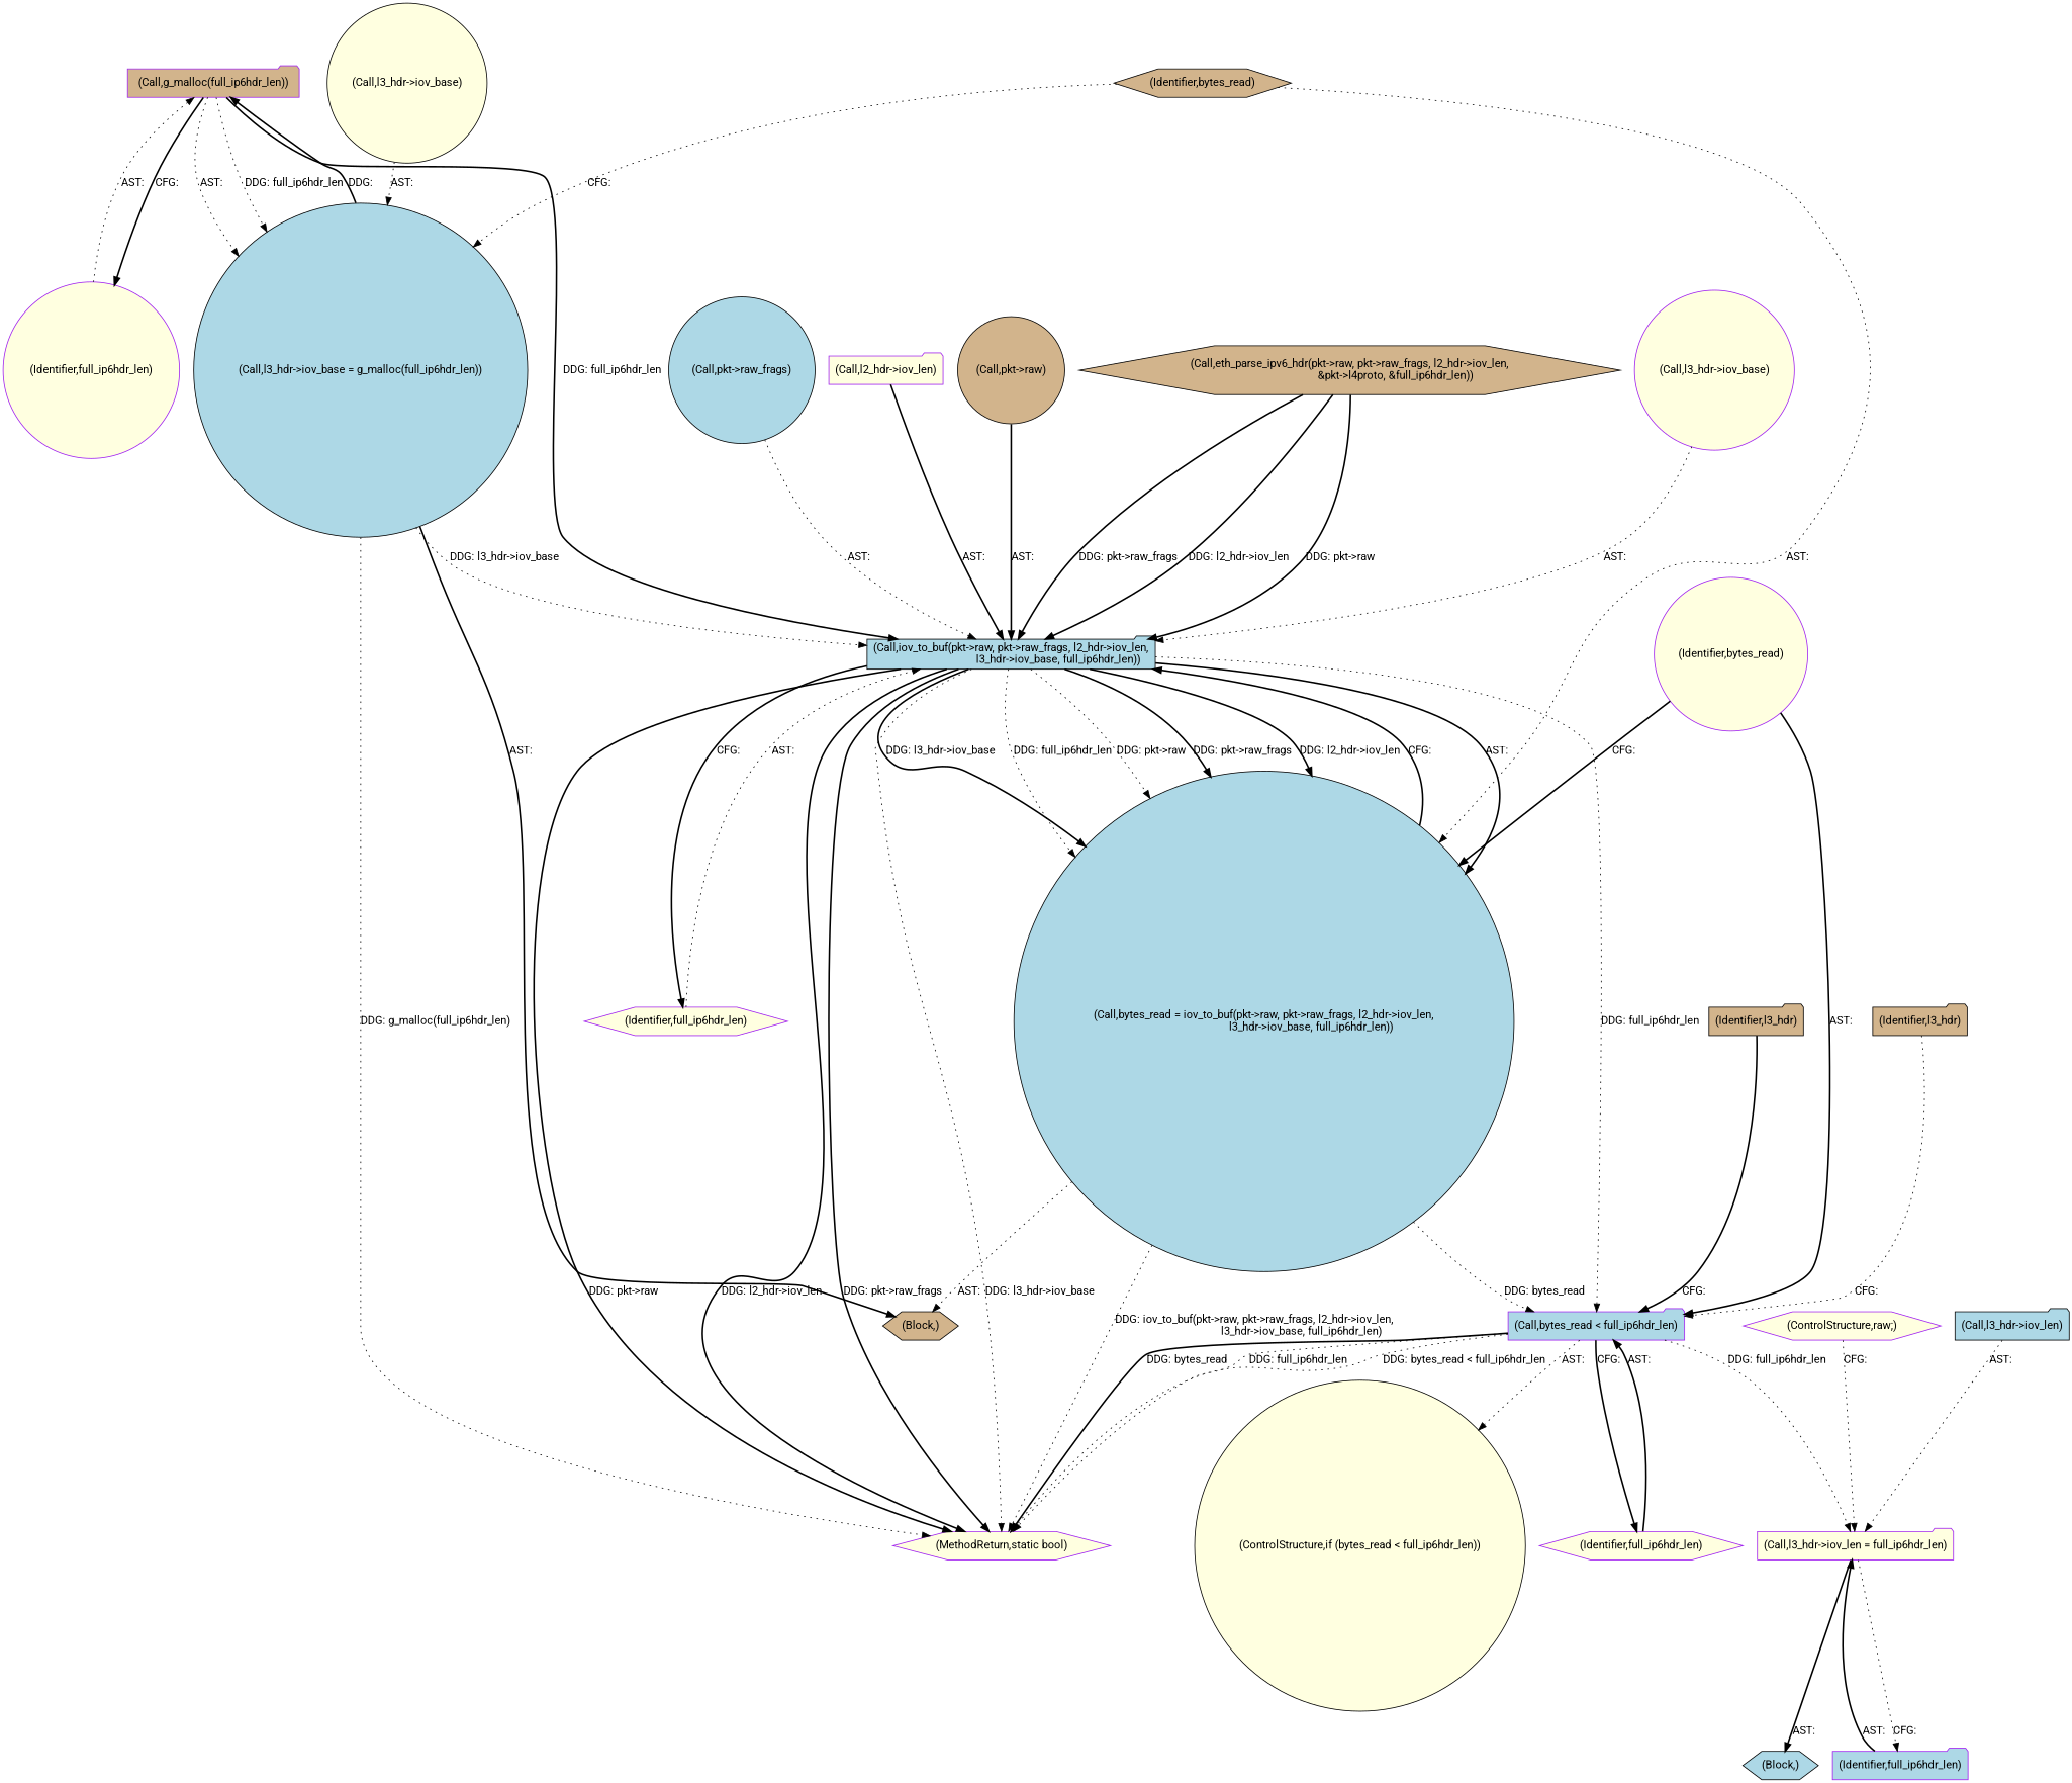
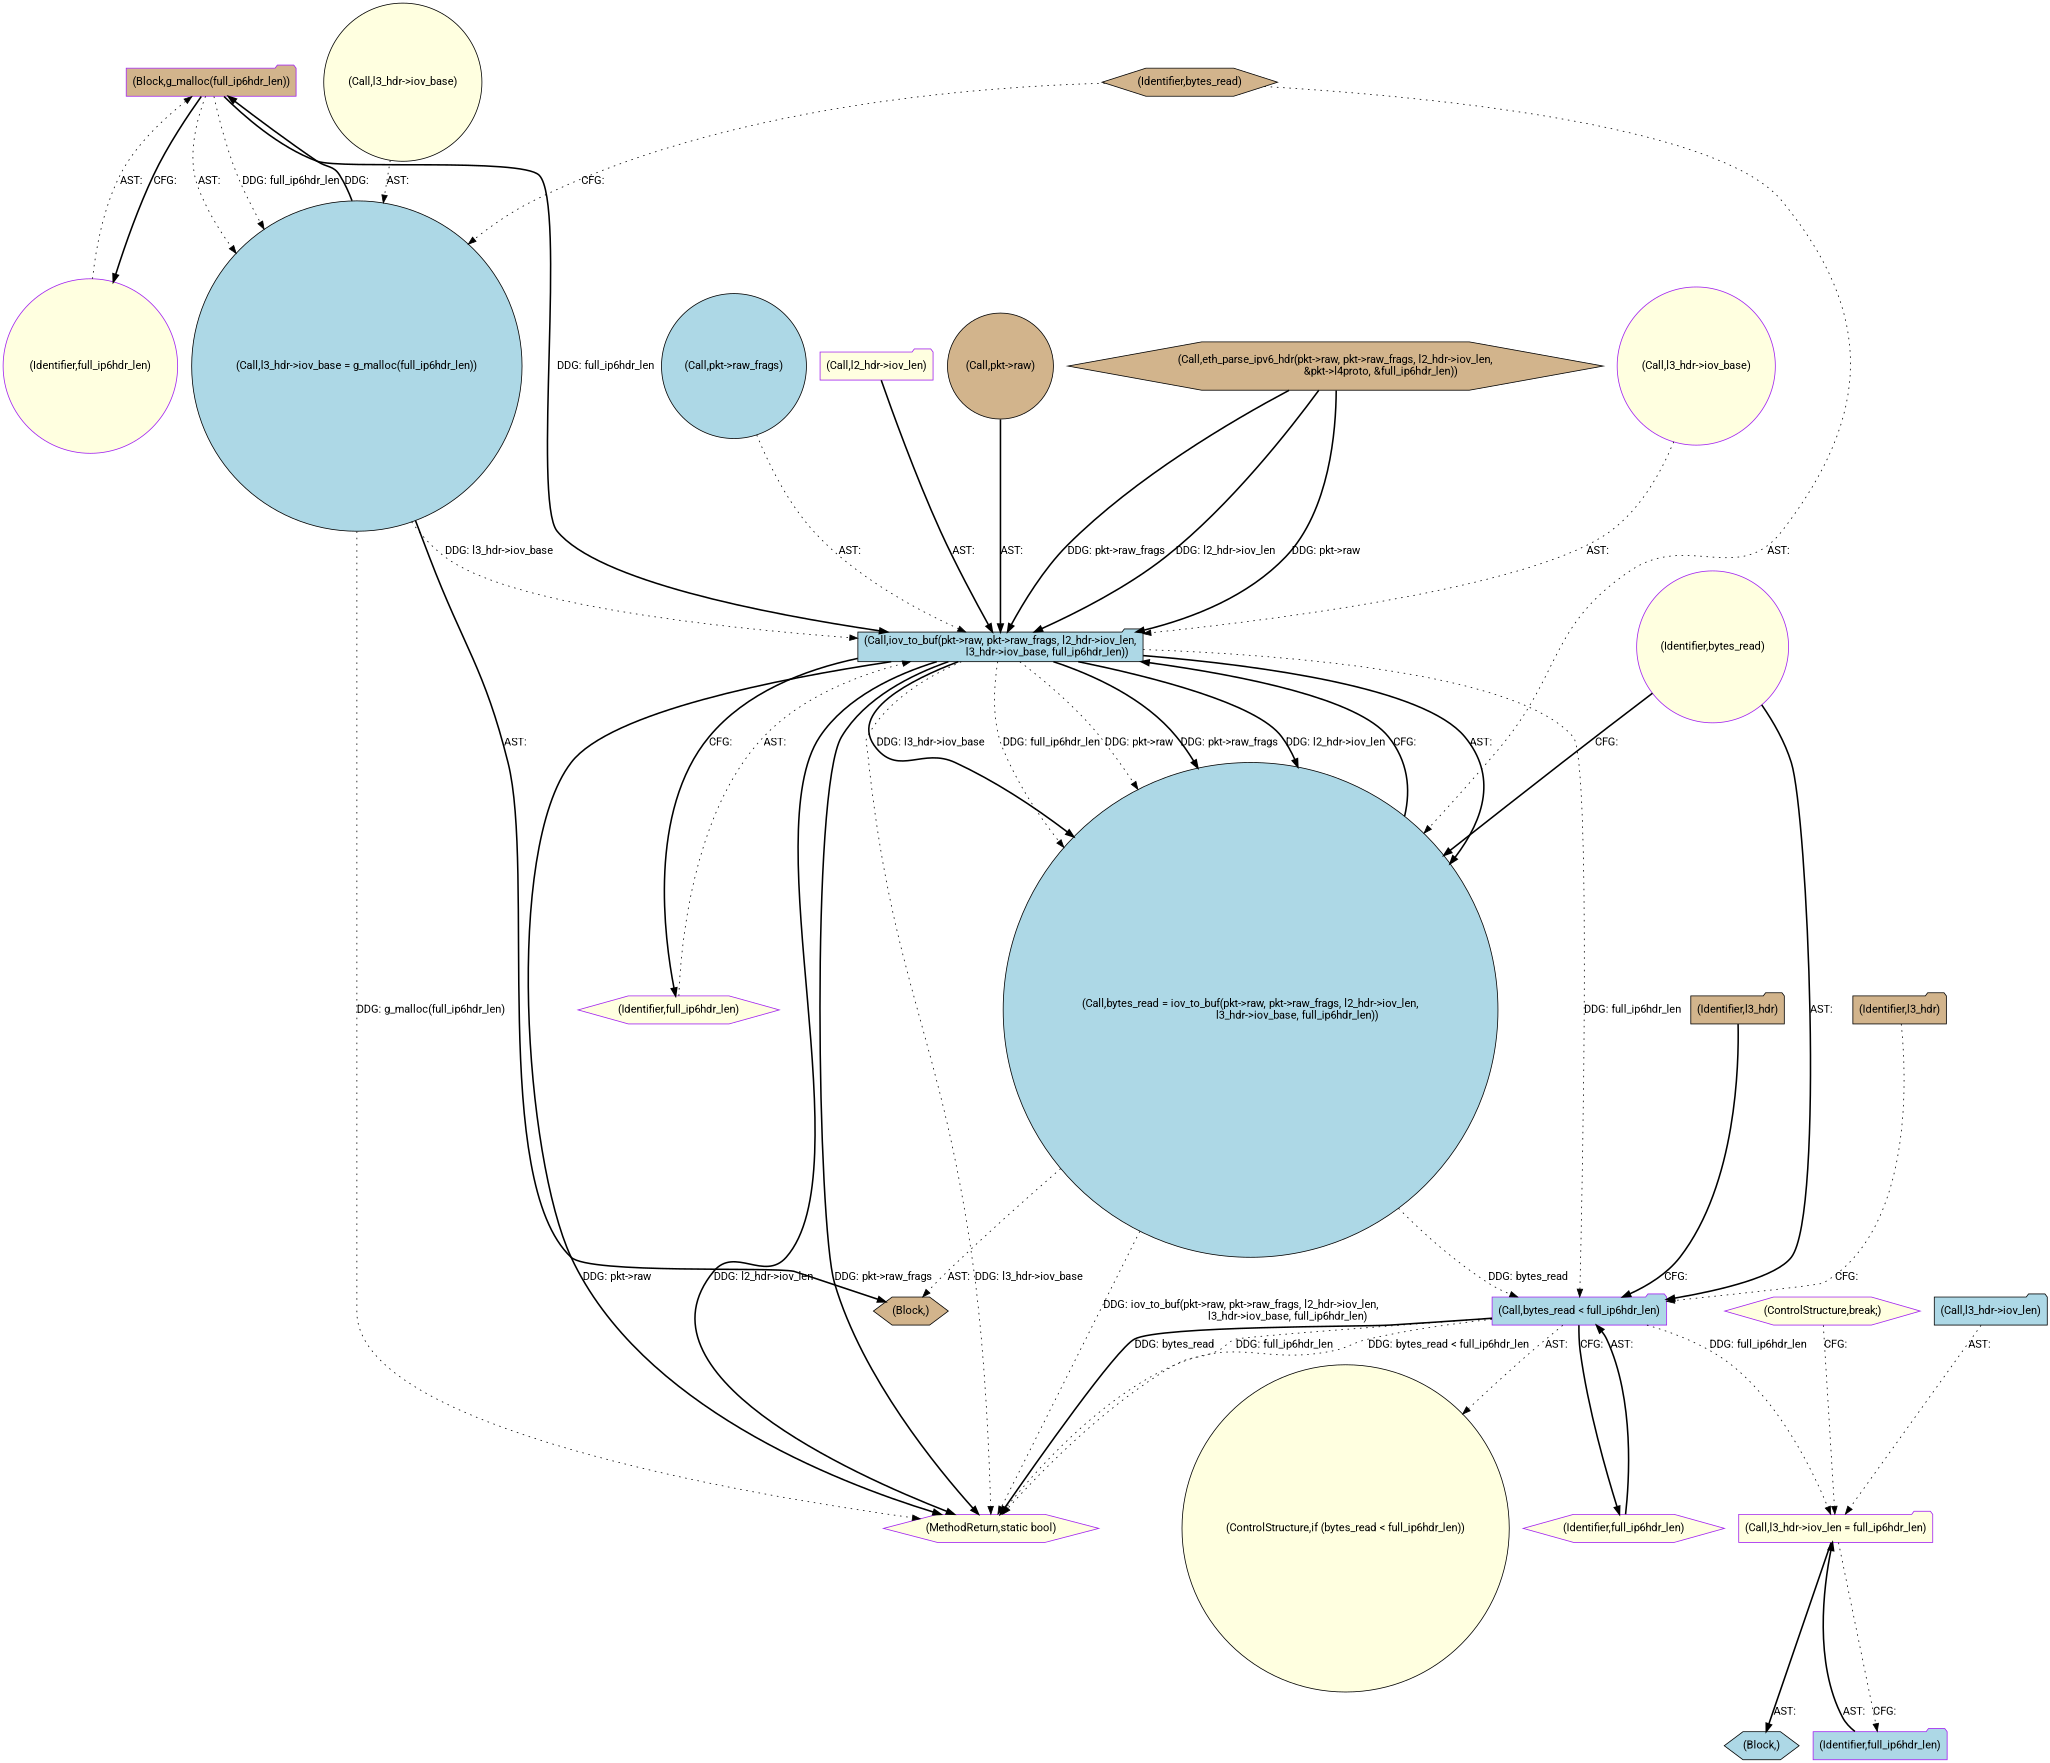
  digraph {
    fontname=Roboto
    node [color=black fillcolor=lightyellow fontname=Roboto shape=folder style=filled]
    edge [fontname=Roboto style=dotted]
-   n1 [color=purple fillcolor=tan label="(Call,g_malloc(full_ip6hdr_len))"]
+   n1 [color=purple fillcolor=tan label="(Block,g_malloc(full_ip6hdr_len))"]
    n2 [fillcolor=lightblue label="(Call,l3_hdr->iov_base = g_malloc(full_ip6hdr_len))" shape=circle]
    n3 [fillcolor=lightblue label="(Call,iov_to_buf(pkt->raw, pkt->raw_frags, l2_hdr->iov_len,\n                                l3_hdr->iov_base, full_ip6hdr_len))"]
    n4 [color=purple label="(Identifier,full_ip6hdr_len)" shape=circle]
    n5 [color=purple label="(MethodReturn,static bool)" shape=hexagon]
    n6 [fillcolor=tan label="(Block,)" shape=hexagon]
    n7 [fillcolor=lightblue label="(Call,bytes_read = iov_to_buf(pkt->raw, pkt->raw_frags, l2_hdr->iov_len,\n                                l3_hdr->iov_base, full_ip6hdr_len))" shape=circle]
    n8 [color=purple fillcolor=lightblue label="(Call,bytes_read < full_ip6hdr_len)"]
    n9 [color=purple label="(Identifier,full_ip6hdr_len)" shape=hexagon]
    n10 [color=purple label="(Call,l3_hdr->iov_len = full_ip6hdr_len)"]
    n11 [color=purple label="(Identifier,full_ip6hdr_len)" shape=hexagon]
    n12 [label="(ControlStructure,if (bytes_read < full_ip6hdr_len))" shape=circle]
    n13 [fillcolor=lightblue label="(Block,)" shape=hexagon]
    n14 [color=purple fillcolor=lightblue label="(Identifier,full_ip6hdr_len)"]
-   n15 [color=purple label="(ControlStructure,raw;)" shape=hexagon]
+   n15 [color=purple label="(ControlStructure,break;)" shape=hexagon]
    n16 [fillcolor=tan label="(Call,eth_parse_ipv6_hdr(pkt->raw, pkt->raw_frags, l2_hdr->iov_len,\n                               &pkt->l4proto, &full_ip6hdr_len))" shape=hexagon]
    n17 [fillcolor=tan label="(Identifier,l3_hdr)"]
    n18 [color=purple label="(Identifier,bytes_read)" shape=circle]
    n19 [fillcolor=lightblue label="(Call,l3_hdr->iov_len)"]
    n20 [label="(Call,l3_hdr->iov_base)" shape=circle]
    n21 [fillcolor=tan label="(Identifier,bytes_read)" shape=hexagon]
    n22 [color=purple label="(Call,l3_hdr->iov_base)" shape=circle]
    n23 [fillcolor=lightblue label="(Call,pkt->raw_frags)" shape=circle]
    n24 [color=purple label="(Call,l2_hdr->iov_len)"]
    n25 [fillcolor=tan label="(Call,pkt->raw)" shape=circle]
    n26 [fillcolor=tan label="(Identifier,l3_hdr)"]
    n1 -> n2 [label="AST: "]
    n1 -> n2 [label="DDG: full_ip6hdr_len"]
    n1 -> n3 [label="DDG: full_ip6hdr_len" style=bold]
    n1 -> n4 [label="CFG: " style=bold]
    n2 -> n1 [label="DDG: " style=bold]
    n2 -> n3 [label="DDG: l3_hdr->iov_base"]
    n2 -> n5 [label="DDG: g_malloc(full_ip6hdr_len)"]
    n2 -> n6 [label="AST: " style=bold]
    n3 -> n5 [label="DDG: pkt->raw" style=bold]
    n3 -> n5 [label="DDG: l2_hdr->iov_len" style=bold]
    n3 -> n5 [label="DDG: pkt->raw_frags" style=bold]
    n3 -> n5 [label="DDG: l3_hdr->iov_base"]
    n3 -> n7 [label="AST: " style=bold]
    n3 -> n7 [label="DDG: l3_hdr->iov_base" style=bold]
    n3 -> n7 [label="DDG: full_ip6hdr_len"]
    n3 -> n7 [label="DDG: pkt->raw"]
    n3 -> n7 [label="DDG: pkt->raw_frags" style=bold]
    n3 -> n7 [label="DDG: l2_hdr->iov_len" style=bold]
    n3 -> n8 [label="DDG: full_ip6hdr_len"]
    n3 -> n9 [label="CFG: " style=bold]
    n4 -> n1 [label="AST: "]
    n7 -> n3 [label="CFG: " style=bold]
    n7 -> n5 [label="DDG: iov_to_buf(pkt->raw, pkt->raw_frags, l2_hdr->iov_len,\n                                l3_hdr->iov_base, full_ip6hdr_len)"]
    n7 -> n6 [label="AST: "]
    n7 -> n8 [label="DDG: bytes_read"]
    n8 -> n5 [label="DDG: full_ip6hdr_len"]
    n8 -> n5 [label="DDG: bytes_read < full_ip6hdr_len"]
    n8 -> n5 [label="DDG: bytes_read" style=bold]
    n8 -> n10 [label="DDG: full_ip6hdr_len"]
    n8 -> n11 [label="CFG: " style=bold]
    n8 -> n12 [label="AST: "]
    n9 -> n3 [label="AST: "]
    n10 -> n13 [label="AST: " style=bold]
    n10 -> n14 [label="CFG: "]
    n11 -> n8 [label="AST: " style=bold]
    n14 -> n10 [label="AST: " style=bold]
    n15 -> n10 [label="CFG: "]
    n16 -> n3 [label="DDG: pkt->raw" style=bold]
    n16 -> n3 [label="DDG: pkt->raw_frags" style=bold]
    n16 -> n3 [label="DDG: l2_hdr->iov_len" style=bold]
    n17 -> n8 [label="CFG: " style=bold]
    n18 -> n7 [label="CFG: " style=bold]
    n18 -> n8 [label="AST: " style=bold]
    n19 -> n10 [label="AST: "]
    n20 -> n2 [label="AST: "]
    n21 -> n2 [label="CFG: "]
    n21 -> n7 [label="AST: "]
    n22 -> n3 [label="AST: "]
    n23 -> n3 [label="AST: "]
    n24 -> n3 [label="AST: " style=bold]
    n25 -> n3 [label="AST: " style=bold]
    n26 -> n8 [label="CFG: "]
  }
